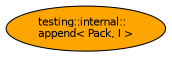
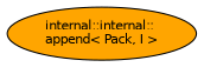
  digraph {
    rankdir=LR
-   n1 [color=black fillcolor=orange fontname=Helvetica fontsize=10 height=0.2 label="testing::internal::\lappend\< Pack, I \>" shape=ellipse style=filled width=0.4]
+   n1 [color=black fillcolor=orange fontname=Helvetica fontsize=10 height=0.2 label="internal::internal::\lappend\< Pack, I \>" shape=ellipse style=filled width=0.4]
  }
